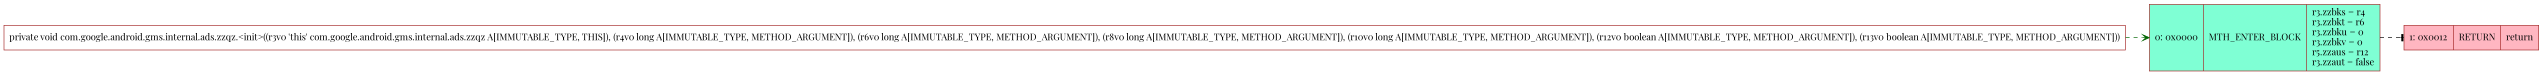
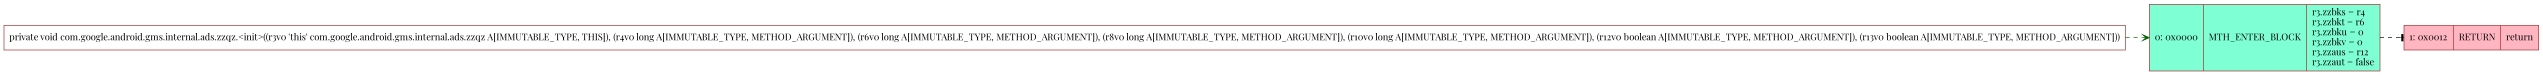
  digraph {
    rankdir=LR
    fontname="Playfair Display"
    node [shape=record style=filled color=brown fontname="Playfair Display"]
    edge [style=dashed fontname="Playfair Display"]
-   n1 [label="{0\:\ 0x0000|MTH_ENTER_BLOCK\l|r3.zzbks = r4\lr3.zzbkt = r6\lr3.zzbku = 0\lr3.zzbkv = 0\lr5.zzaus = r12\lr3.zzaut = false\l}" fillcolor=aquamarine]
+   n1 [label="{0\:\ 0x0000|MTH_ENTER_BLOCK\l|r3.zzbks = r4\lr3.zzbkt = r6\lr3.zzbku = 0\lr3.zzbkv = 0\lr3.zzaus = r12\lr3.zzaut = false\l}" fillcolor=aquamarine]
    n2 [label="{1\:\ 0x0012|RETURN\l|return\l}" fillcolor=lightpink]
    n3 [label="{private void com.google.android.gms.internal.ads.zzqz.\<init\>((r3v0 'this' com.google.android.gms.internal.ads.zzqz A[IMMUTABLE_TYPE, THIS]), (r4v0 long A[IMMUTABLE_TYPE, METHOD_ARGUMENT]), (r6v0 long A[IMMUTABLE_TYPE, METHOD_ARGUMENT]), (r8v0 long A[IMMUTABLE_TYPE, METHOD_ARGUMENT]), (r10v0 long A[IMMUTABLE_TYPE, METHOD_ARGUMENT]), (r12v0 boolean A[IMMUTABLE_TYPE, METHOD_ARGUMENT]), (r13v0 boolean A[IMMUTABLE_TYPE, METHOD_ARGUMENT])) }" fillcolor=white]
    n1 -> n2 [color=black arrowhead=tee]
    n3 -> n1 [color=darkgreen arrowhead=vee]
  }
